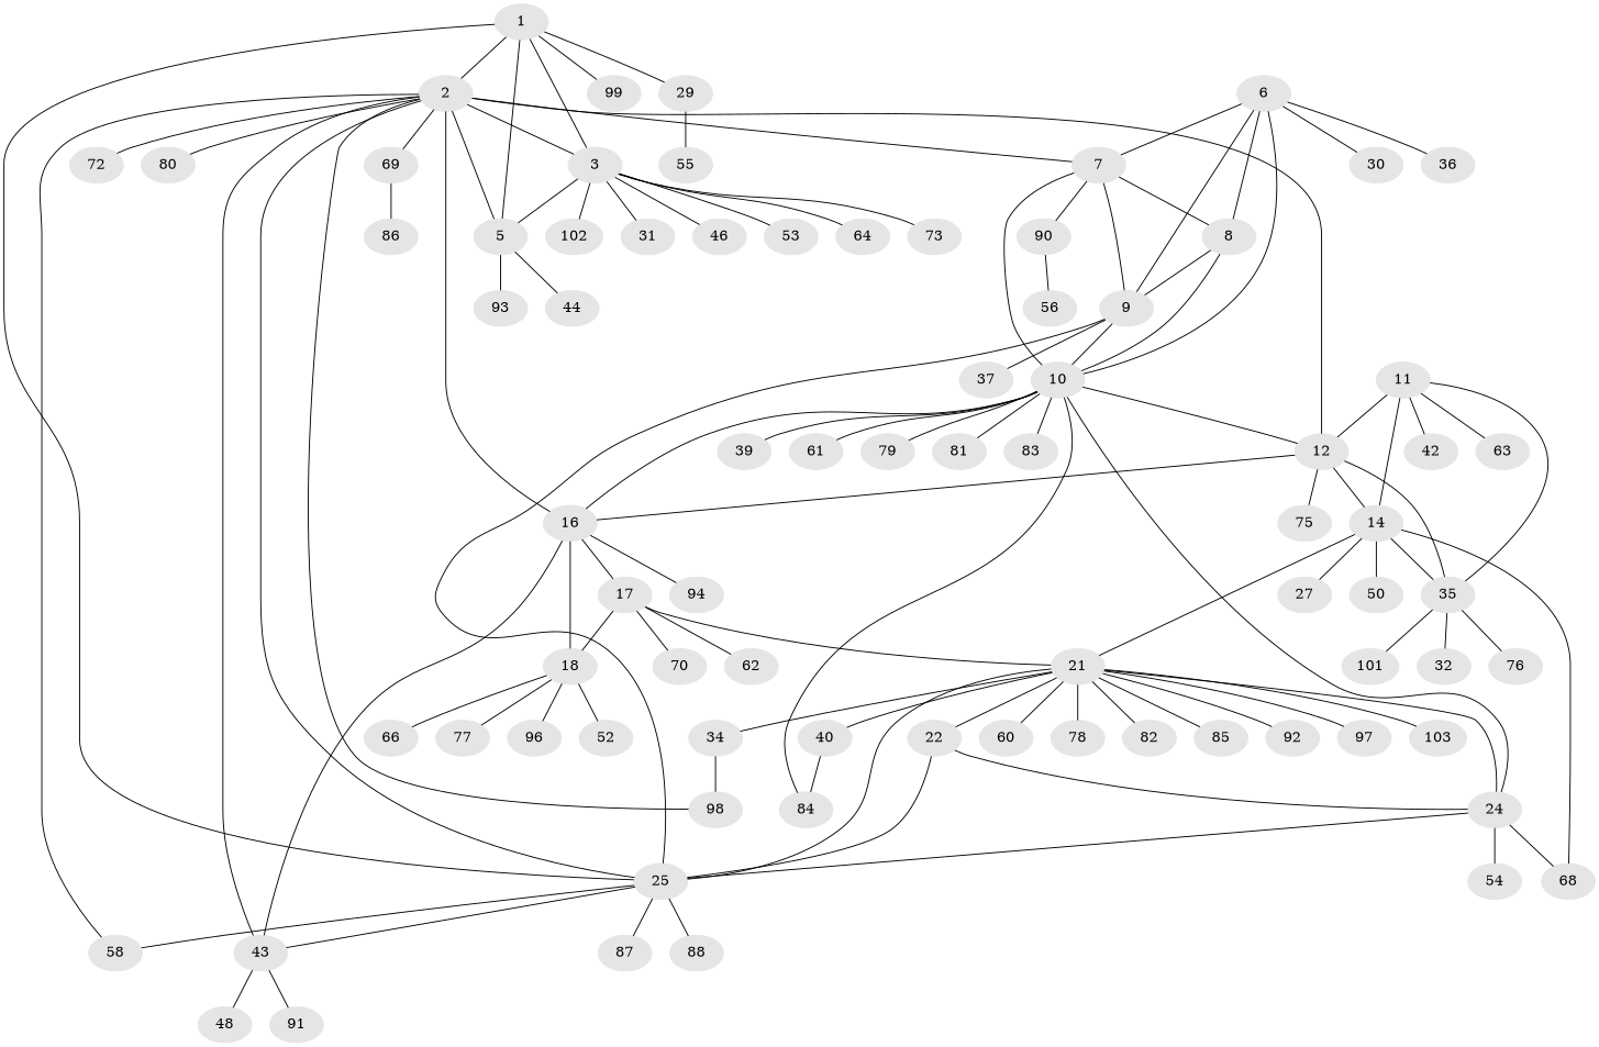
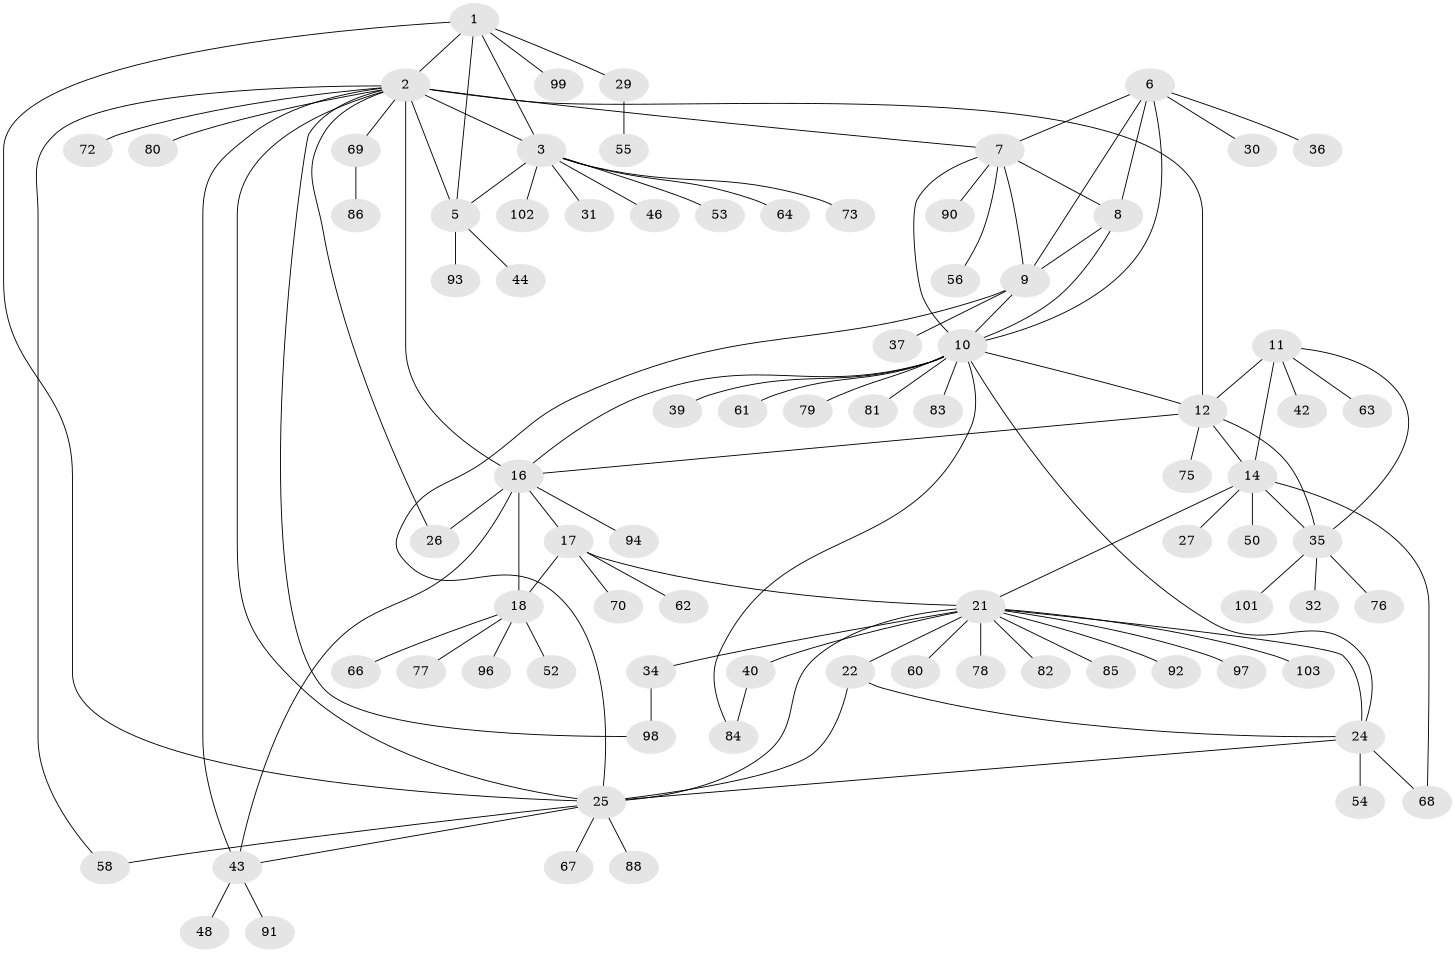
  graph {
    node [color=gray90 style=filled]
    1 [super="+51"]
    2 [super="+4"]
    3 [super="+65"]
    5 [super="+45"]
    25 [super="+38"]
    29
    99
    7 [super="+33"]
    12 [super="+13"]
    16 [super="+19"]
+   26
    43 [super="+74"]
    58
    69
    72
    80
    98
    31
    46
    53
    64
    73
    102
    44
    93
-   67 [label=87]
+   67
    88
    55
    8
    9 [super="+49"]
    10 [super="+35"]
    56
    90
    14 [super="+57"]
    n35 [label=35 super="+71"]
    75
    17 [super="+47"]
    18 [super="+20"]
    94
    48
    91
    86
    6 [super="+95"]
    30
    36
    37
    24 [super="+87"]
    39 [super="+41"]
    61
    79
    81
    83
    84
    68
    54
    11 [super="+28"]
    42
    63
    21 [super="+23"]
    27
    50
    32
    76 [super="+100"]
    101
    22
    34 [super="+89"]
    40
    60
    78
    82
    85
    92
    97
    103
    62
    70
    52
    66
    77
    96
    1 -- 2 [weight=2]
    1 -- 3
    1 -- 5
    1 -- 25
    1 -- 29
    1 -- 99
    2 -- 3 [weight=2]
    2 -- 5 [weight=2]
    2 -- 25
    2 -- 7
    2 -- 12
    2 -- 16
+   2 -- 26
    2 -- 43
    2 -- 58
    2 -- 69
    2 -- 72
    2 -- 80
    2 -- 98
    3 -- 5
    3 -- 31
    3 -- 46
    3 -- 53
    3 -- 64
    3 -- 73
    3 -- 102
    5 -- 44
    5 -- 93
    25 -- 43
    25 -- 58
    25 -- 67
    25 -- 88
    29 -- 55
    7 -- 8
    7 -- 9
    7 -- 10
-   90 -- 56
+   7 -- 56
    7 -- 90
    12 -- 16
    12 -- 14 [weight=2]
    12 -- n35 [weight=2]
    12 -- 75
+   16 -- 26
    16 -- 43
    16 -- 17 [weight=2]
    16 -- 18 [weight=4]
    16 -- 94
    43 -- 48
    43 -- 91
    69 -- 86
    8 -- 9
    8 -- 10
    9 -- 25
    9 -- 10
    9 -- 37
    10 -- 12
    10 -- 16
    10 -- 24
    10 -- 39
    10 -- 61
    10 -- 79
    10 -- 81
    10 -- 83
    10 -- 84
    14 -- n35
    14 -- 68
    14 -- 21
    14 -- 27
    14 -- 50
    n35 -- 32
    n35 -- 76
    n35 -- 101
    17 -- 18 [weight=2]
    17 -- 21
    17 -- 62
    17 -- 70
    18 -- 52
    18 -- 66
    18 -- 77
    18 -- 96
    6 -- 7
    6 -- 8
    6 -- 9
    6 -- 10
    6 -- 30
    6 -- 36
    24 -- 25
    24 -- 68
    24 -- 54
    11 -- 12 [weight=2]
    11 -- 14
    11 -- n35
    11 -- 42
    11 -- 63
    21 -- 25 [weight=2]
    21 -- 24 [weight=2]
    21 -- 22 [weight=2]
    21 -- 34
    21 -- 40
    21 -- 60
    21 -- 78
    21 -- 82
    21 -- 85
    21 -- 92
    21 -- 97
    21 -- 103
    22 -- 25
    22 -- 24
    34 -- 98
    40 -- 84
  }
